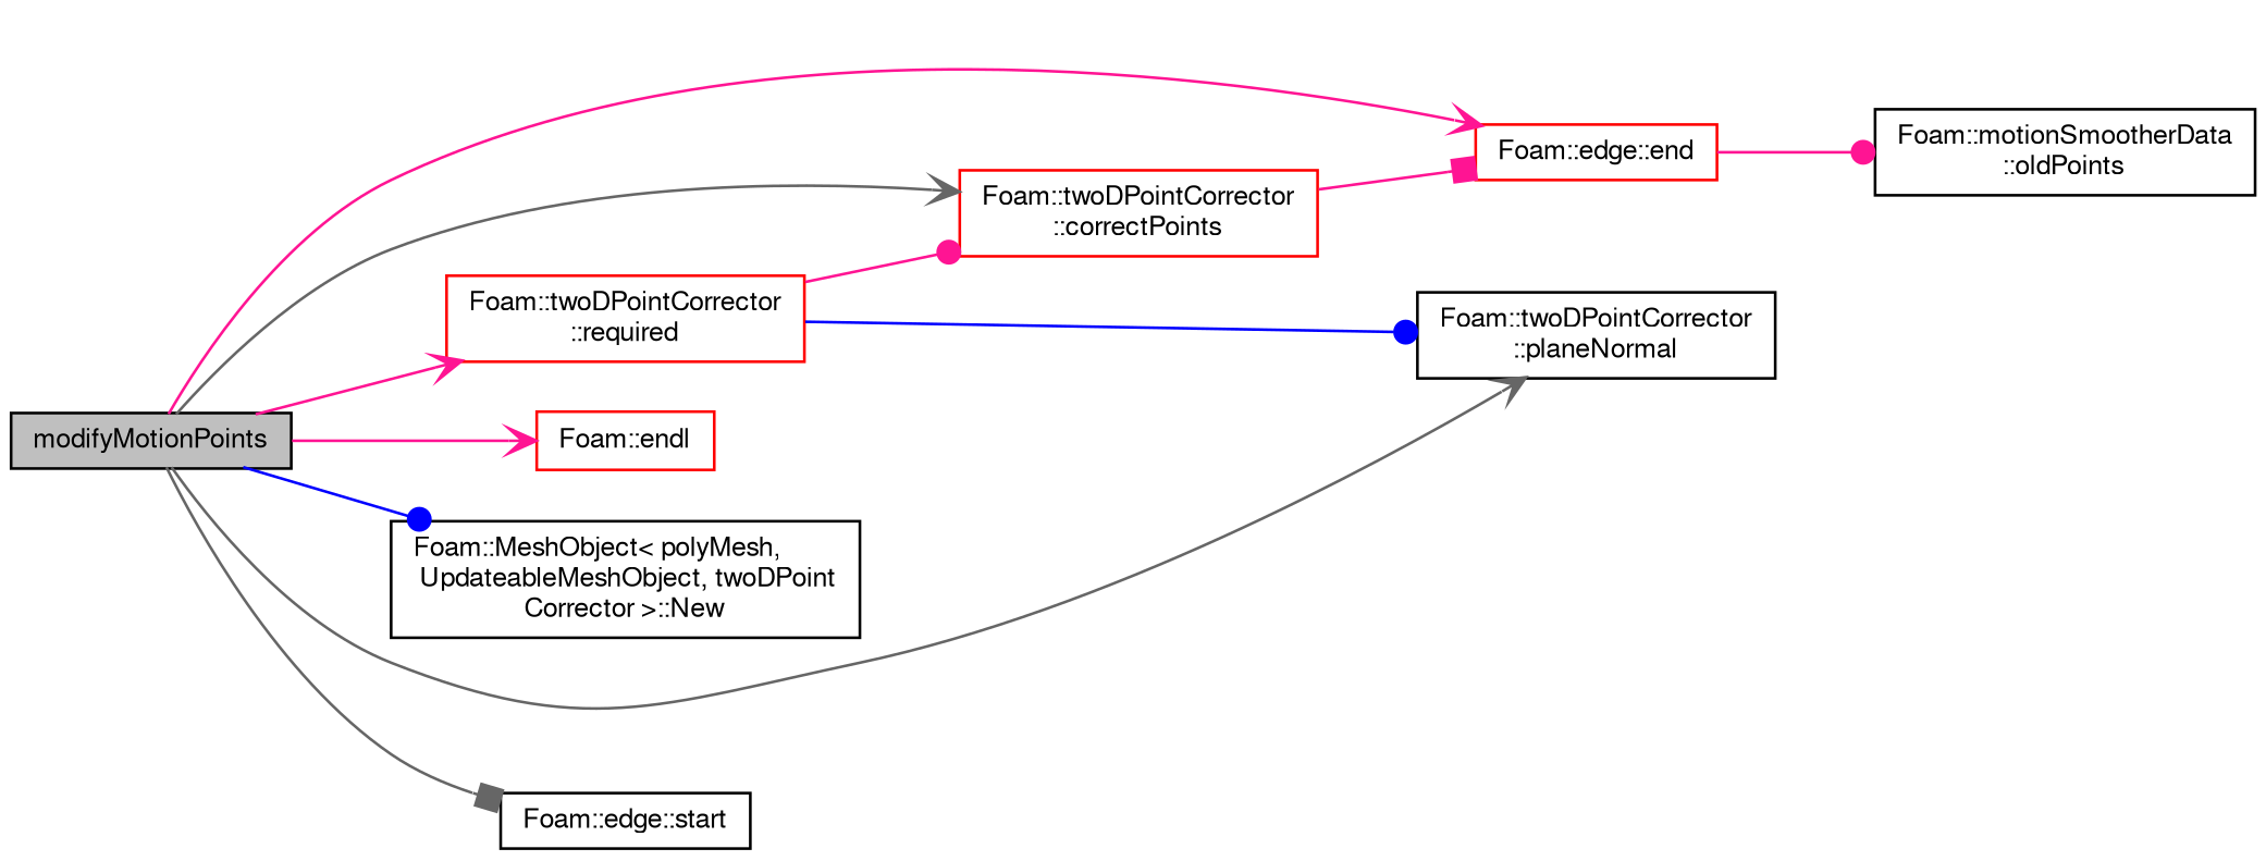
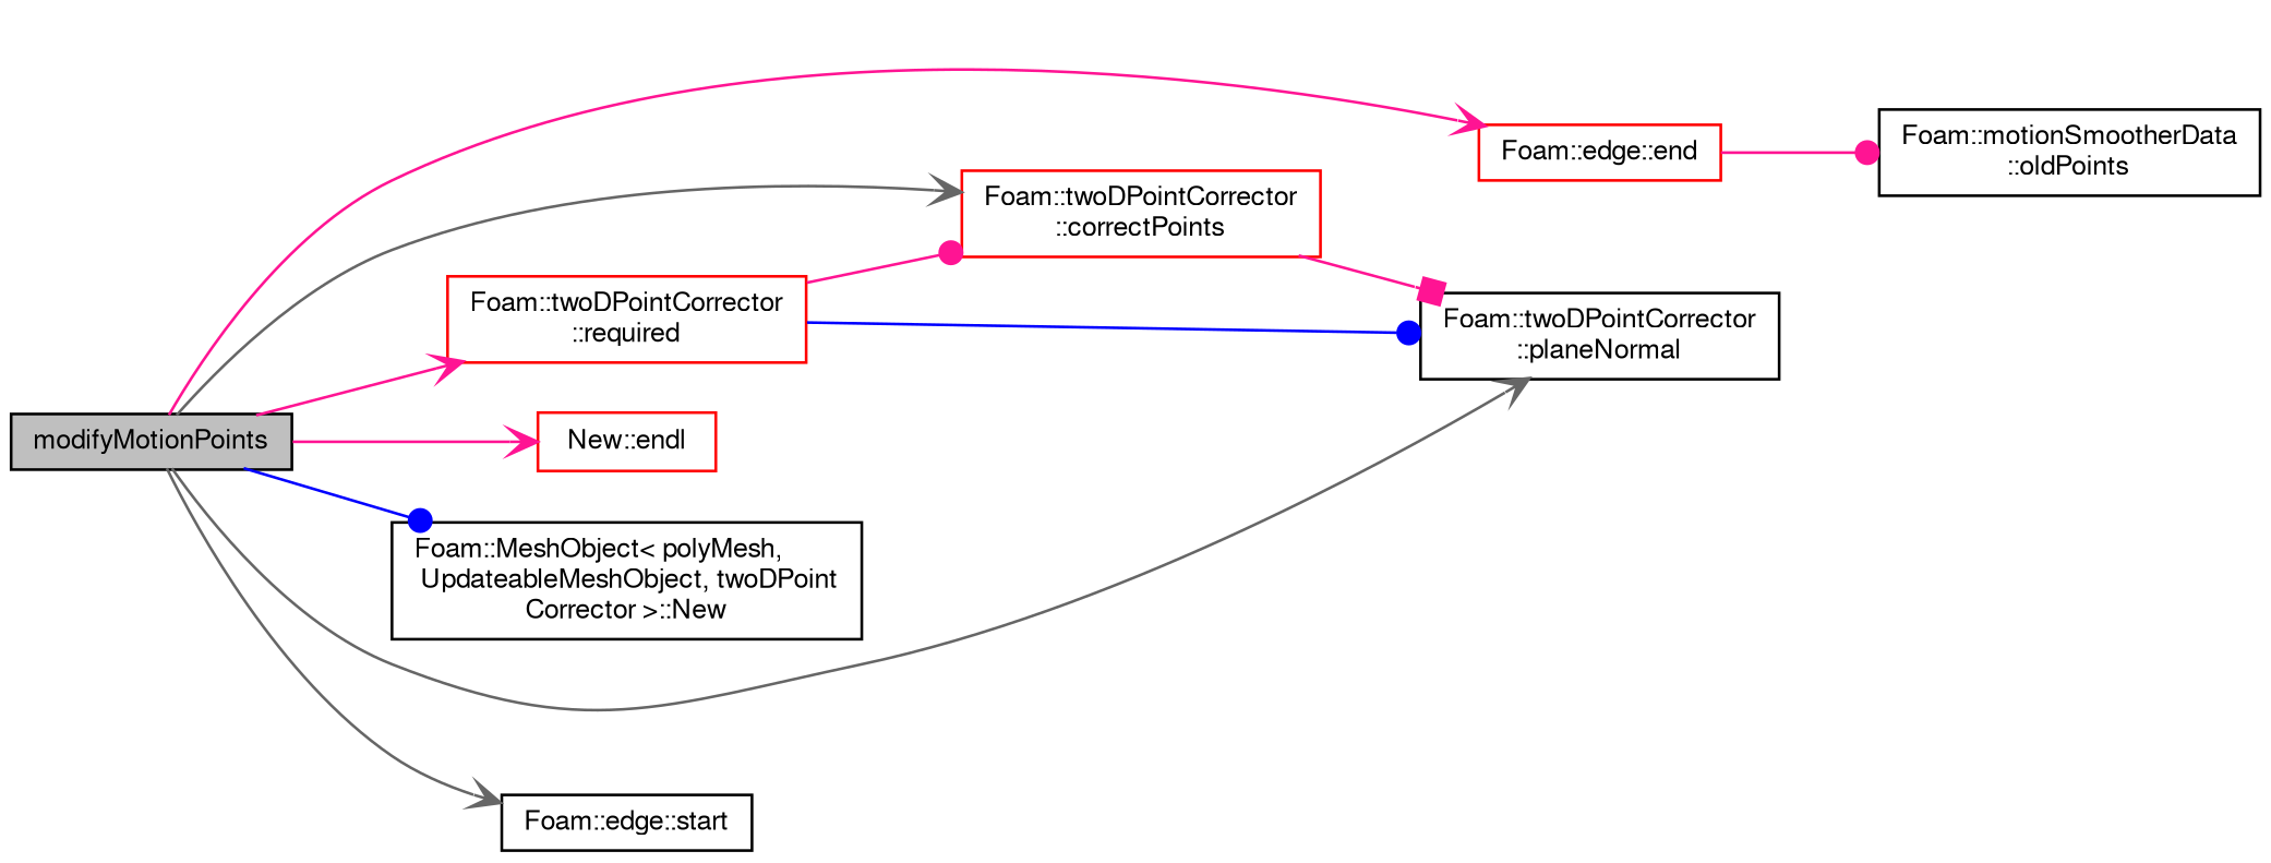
  digraph {
    rankdir=LR
    node [color=black fontname=FreeSans fontsize=10 shape=record]
    edge [arrowhead=vee color=deeppink fontname=FreeSans fontsize=10 labelfontname=FreeSans labelfontsize=10 style=solid]
    n1 [fillcolor=grey75 fontcolor=black height=0.2 label=modifyMotionPoints style=filled width=0.4]
    n2 [color=red height=0.2 label="Foam::twoDPointCorrector\l::correctPoints" width=0.4]
    n3 [height=0.2 label="Foam::twoDPointCorrector\l::planeNormal" width=0.4]
    n4 [color=red height=0.2 label="Foam::edge::end" width=0.4]
-   n5 [color=red height=0.2 label="Foam::endl" width=0.4]
+   n5 [color=red height=0.2 label="New::endl" width=0.4]
    n6 [height=0.2 label="Foam::MeshObject\< polyMesh,\l UpdateableMeshObject, twoDPoint\lCorrector \>::New" width=0.4]
    n7 [color=red height=0.2 label="Foam::twoDPointCorrector\l::required" width=0.4]
    n8 [height=0.2 label="Foam::edge::start" width=0.4]
    n9 [height=0.2 label="Foam::motionSmootherData\l::oldPoints" width=0.4]
    n1 -> n2 [color=gray40]
    n1 -> n3 [color=gray40]
    n1 -> n4
    n1 -> n5
    n1 -> n6 [arrowhead=dot color=blue]
    n1 -> n7
-   n1 -> n8 [arrowhead=box color=gray40]
-   n2 -> n4 [arrowhead=box]
+   n1 -> n8 [color=gray40]
+   n2 -> n3 [arrowhead=box]
    n4 -> n9 [arrowhead=dot]
    n7 -> n2 [arrowhead=dot]
    n7 -> n3 [arrowhead=dot color=blue]
  }
